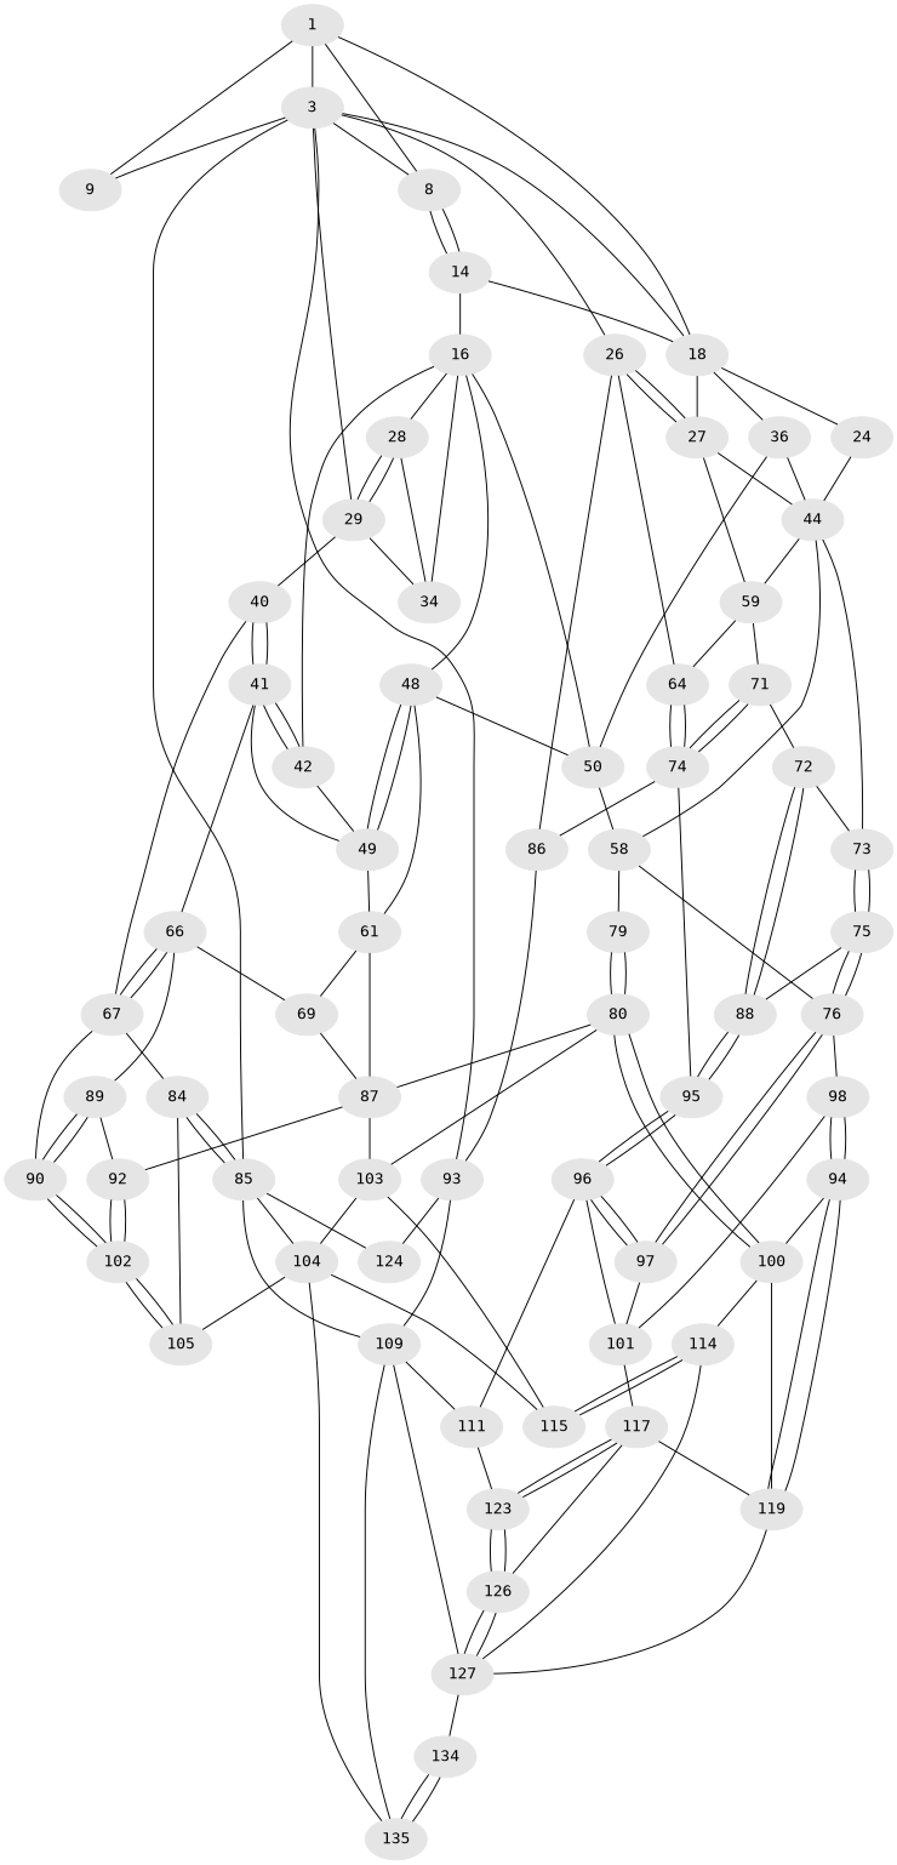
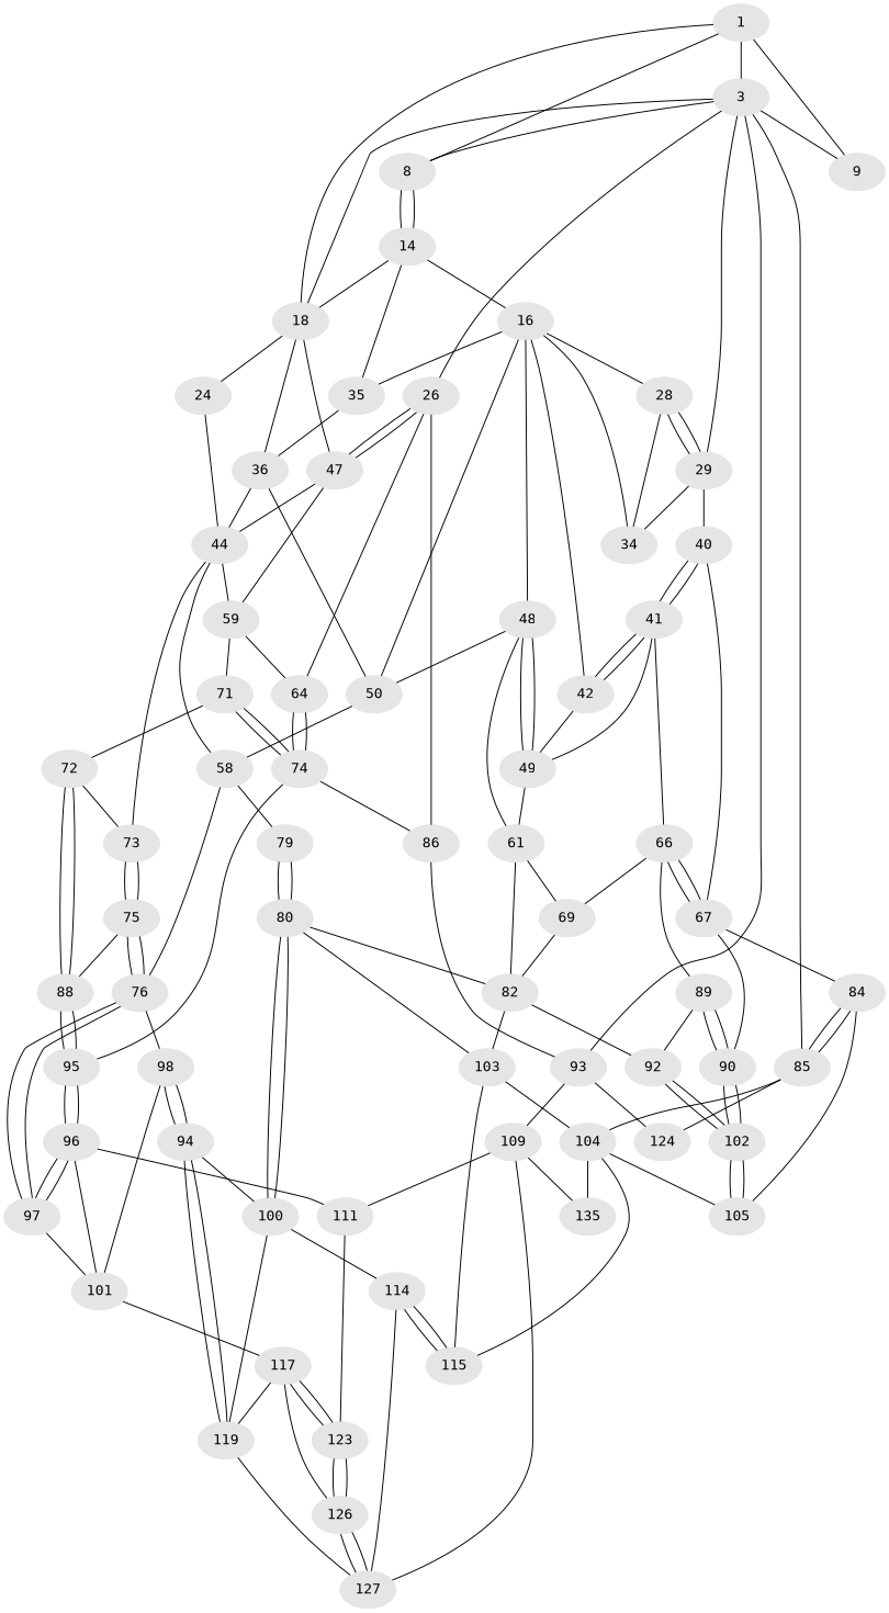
  graph {
    fontname="DejaVu Sans Mono"
    node [color=gray90 fontname="DejaVu Sans Mono" style=filled]
    edge [fontname="DejaVu Sans Mono"]
    1 [super="+2+7"]
    3 [super="+4+11"]
    8
    9
    18 [super="+21+19"]
    26 [super="+63"]
    29 [super="+39"]
    85 [super="+125"]
    93 [super="+94+122"]
    14 [super="+15"]
    24
-   27 [super="+46"]
+   27 [super="+46" label=47]
    36 [super="+37"]
    16 [super="+17+30"]
+   35 [super="+38"]
    28
    34
    42
    48 [super="+52"]
    50 [super="+51"]
    64
    86
    40
    104 [super="+131"]
    109 [super="+110+137"]
    124
    49 [super="+57"]
    61 [super="+62"]
    n29 [label=58 super="+56+78"]
    44 [super="+47+45"]
    59 [super="+65"]
    73
    74 [super="+87"]
    71
    41 [super="+58"]
    67 [super="+68"]
    66 [super="+70"]
    84
    90
    69
    89
    76 [super="+77"]
    79
    75
-   82 [super="+83+91" label=87]
+   82 [super="+83+91"]
    97
    98
    80 [super="+81"]
    72
    103 [super="+106"]
    92
    95
    105 [super="+121"]
    102
    88
    96 [super="+112"]
    101 [super="+116"]
    n58 [label=94]
    100 [super="+113"]
    119 [super="+120"]
    114
    115
    135
    111
    127 [super="+128+133"]
    117 [super="+118"]
    123
    126
-   134
    1 -- 3
    1 -- 8
    1 -- 9 [weight=2]
    1 -- 18
    3 -- 8
    3 -- 9
    3 -- 18
    3 -- 26
    3 -- 29
    3 -- 85 [weight=2]
    3 -- 93
    8 -- 14
    8 -- 14
    18 -- 24 [weight=2]
    18 -- 27
    18 -- 36
    26 -- 27
    26 -- 27
    26 -- 64
    26 -- 86
    29 -- 34
    29 -- 40
    85 -- 104
-   85 -- 109
    85 -- 124
    93 -- 109
    93 -- 124 [weight=2]
    14 -- 18 [weight=2]
    14 -- 16
+   14 -- 35
    24 -- 44
    27 -- 44
    27 -- 59
    36 -- 50
    36 -- 44
+   16 -- 35 [weight=2]
    16 -- 28
    16 -- 34
    16 -- 42
    16 -- 48
    16 -- 50
+   35 -- 36
    28 -- 29
    28 -- 29
    28 -- 34
    42 -- 49
    48 -- 50
    48 -- 49
    48 -- 49
    48 -- 61
    50 -- n29
    64 -- 74
    64 -- 74
    86 -- 93
    40 -- 41
    40 -- 41
    40 -- 67
    104 -- 105 [weight=2]
    104 -- 115
    104 -- 135
    109 -- 135
    109 -- 111
    109 -- 127 [weight=2]
    49 -- 61
    61 -- 69
    61 -- 82
    n29 -- 76
    n29 -- 79 [weight=2]
    44 -- n29
    44 -- 59
    44 -- 73
    59 -- 64
    59 -- 71
    73 -- 75
    73 -- 75
    74 -- 86
    74 -- 95
    71 -- 74
    71 -- 74
    71 -- 72
    41 -- 42
    41 -- 42
    41 -- 49
    41 -- 66
    67 -- 84
    67 -- 90
    66 -- 67
    66 -- 67
    66 -- 69
    66 -- 89
    84 -- 85
    84 -- 85
    84 -- 105
    90 -- 102
    90 -- 102
    69 -- 82
    89 -- 90
    89 -- 90
    89 -- 92
    76 -- 97
    76 -- 97
    76 -- 98
    79 -- 80
    79 -- 80
    75 -- 76
    75 -- 76
    75 -- 88
    82 -- 103
    82 -- 92
    97 -- 101
    98 -- 101
    98 -- n58
    98 -- n58
    80 -- 82
    80 -- 103
    80 -- 100
    80 -- 100
    72 -- 73
    72 -- 88
    72 -- 88
    103 -- 104
    103 -- 115
    92 -- 102
    92 -- 102
    95 -- 96
    95 -- 96
    102 -- 105
    102 -- 105
    88 -- 95
    88 -- 95
    96 -- 97
    96 -- 97
    96 -- 101
    96 -- 111
    101 -- 117
    n58 -- 100
    n58 -- 119
    n58 -- 119
    100 -- 119
    100 -- 114
    119 -- 127
    114 -- 115
    114 -- 115
    114 -- 127
    111 -- 123
-   127 -- 134 [weight=2]
    117 -- 119
    117 -- 123
    117 -- 123
    117 -- 126
    123 -- 126
    123 -- 126
    126 -- 127
    126 -- 127
-   134 -- 135
-   134 -- 135
  }
